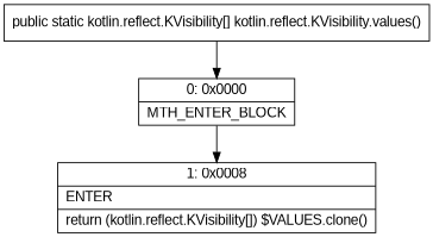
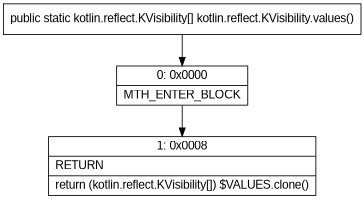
  digraph {
    fontname="Liberation Sans"
    node [shape=record fontname="Liberation Sans"]
    edge [fontname="Liberation Sans"]
    n1 [label="{0\:\ 0x0000|MTH_ENTER_BLOCK\l}"]
-   n2 [label="{1\:\ 0x0008|ENTER\l|return (kotlin.reflect.KVisibility[]) $VALUES.clone()\l}"]
+   n2 [label="{1\:\ 0x0008|RETURN\l|return (kotlin.reflect.KVisibility[]) $VALUES.clone()\l}"]
    n3 [label="{public static kotlin.reflect.KVisibility[] kotlin.reflect.KVisibility.values() }"]
    n1 -> n2
    n3 -> n1
  }
